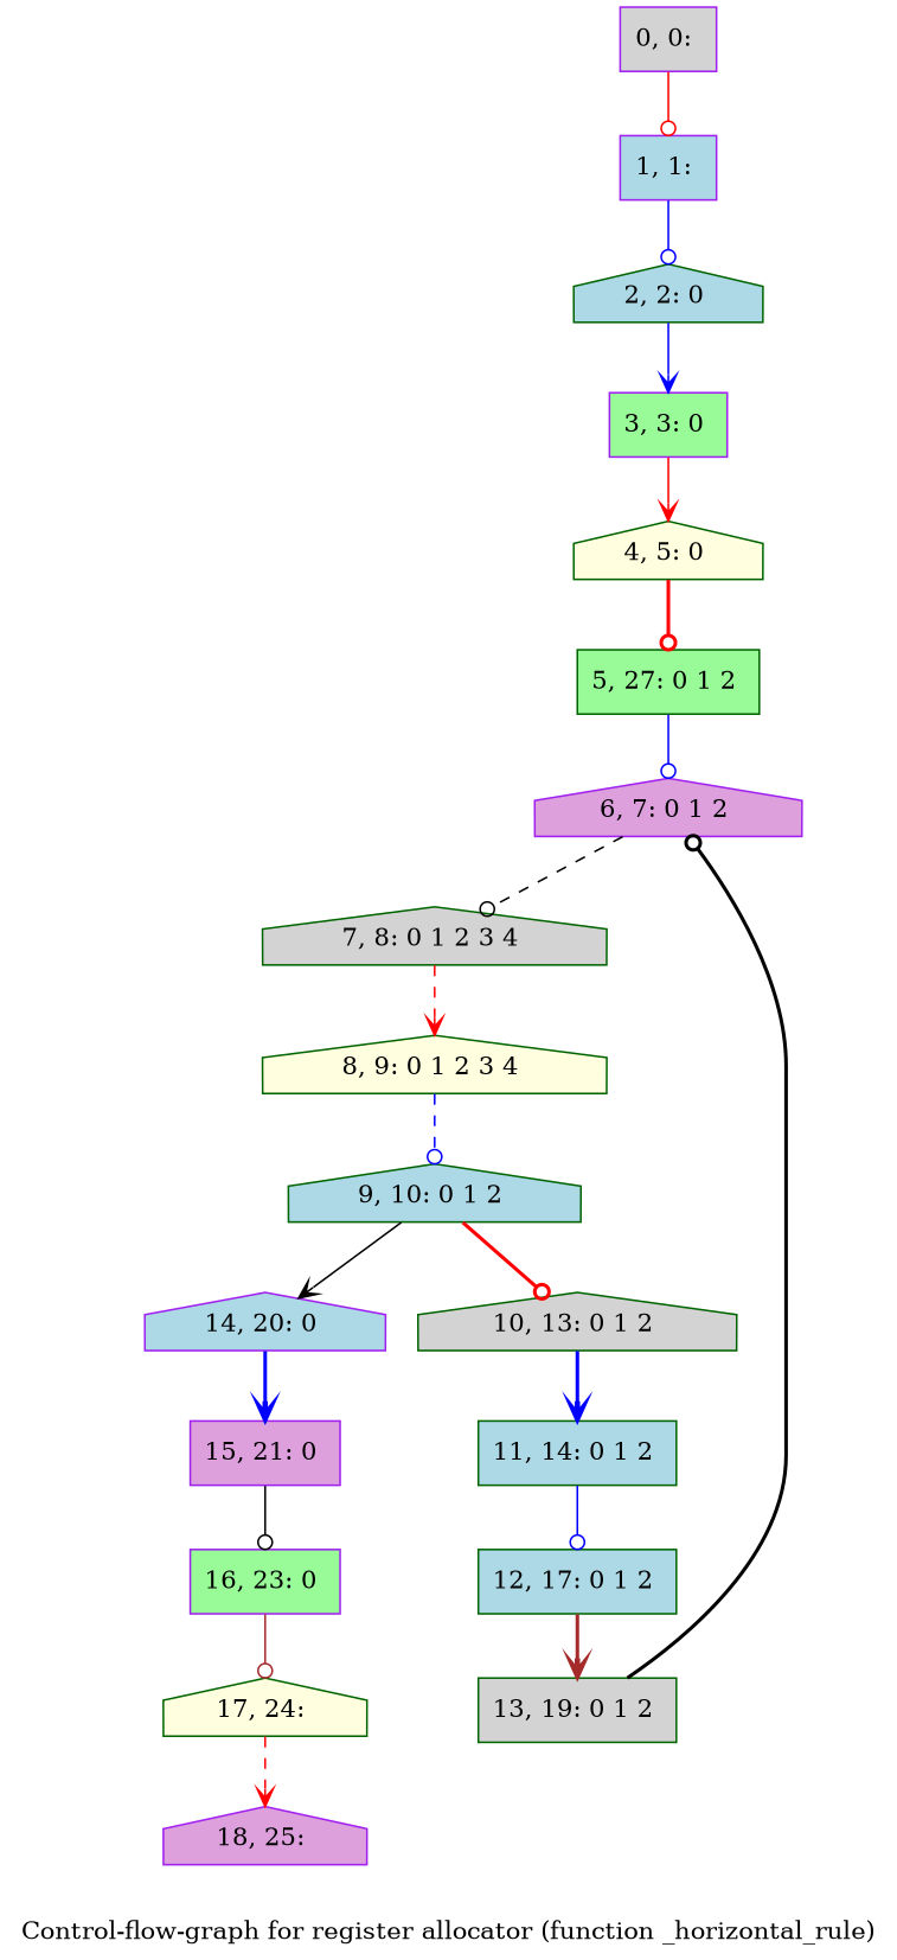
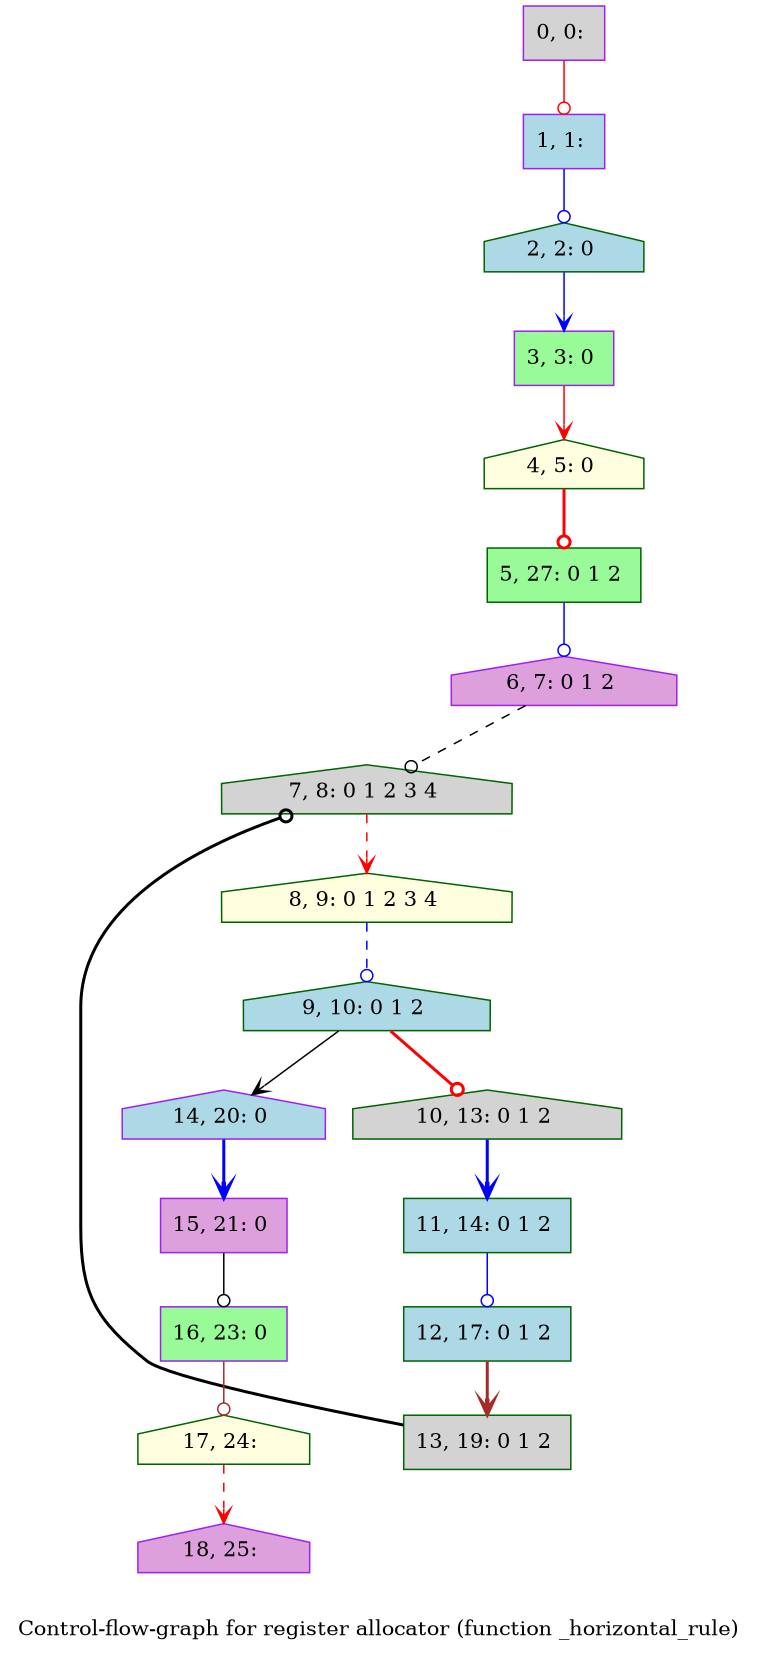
  digraph {
    label="Control-flow-graph for register allocator (function _horizontal_rule)"
    node [color=darkgreen fillcolor=lightblue shape=house style=filled]
    edge [arrowhead=odot color=blue style=solid]
    n1 [color=purple fillcolor=lightgrey label="0, 0: " shape=box]
    n2 [color=purple label="1, 1: " shape=box]
    n3 [label="2, 2: 0 "]
    n4 [color=purple fillcolor=palegreen label="3, 3: 0 " shape=box]
    n5 [fillcolor=lightyellow label="4, 5: 0 "]
    n6 [fillcolor=palegreen label="5, 27: 0 1 2 " shape=box]
    n7 [color=purple fillcolor=plum label="6, 7: 0 1 2 "]
    n8 [fillcolor=lightgrey label="7, 8: 0 1 2 3 4 "]
    n9 [fillcolor=lightyellow label="8, 9: 0 1 2 3 4 "]
    n10 [label="9, 10: 0 1 2 "]
    n11 [fillcolor=lightgrey label="10, 13: 0 1 2 "]
    n12 [color=purple label="14, 20: 0 "]
    n13 [label="11, 14: 0 1 2 " shape=box]
    n14 [color=purple fillcolor=plum label="15, 21: 0 " shape=box]
    n15 [label="12, 17: 0 1 2 " shape=box]
    n16 [fillcolor=lightgrey label="13, 19: 0 1 2 " shape=box]
    n17 [color=purple fillcolor=palegreen label="16, 23: 0 " shape=box]
    n18 [fillcolor=lightyellow label="17, 24: "]
    n19 [color=purple fillcolor=plum label="18, 25: "]
    n1 -> n2 [color=red]
    n2 -> n3
    n3 -> n4 [arrowhead=vee]
    n4 -> n5 [arrowhead=vee color=red]
    n5 -> n6 [color=red style=bold]
    n6 -> n7
    n7 -> n8 [color=black style=dashed]
    n8 -> n9 [arrowhead=vee color=red style=dashed]
    n9 -> n10 [style=dashed]
    n10 -> n11 [color=red style=bold]
    n10 -> n12 [arrowhead=vee color=black]
    n11 -> n13 [arrowhead=vee style=bold]
    n12 -> n14 [arrowhead=vee style=bold]
    n13 -> n15
    n14 -> n17 [color=black]
    n15 -> n16 [arrowhead=vee color=brown style=bold]
-   n16 -> n7 [color=black style=bold]
+   n16 -> n8 [color=black style=bold]
    n17 -> n18 [color=brown]
    n18 -> n19 [arrowhead=vee color=red style=dashed]
  }
